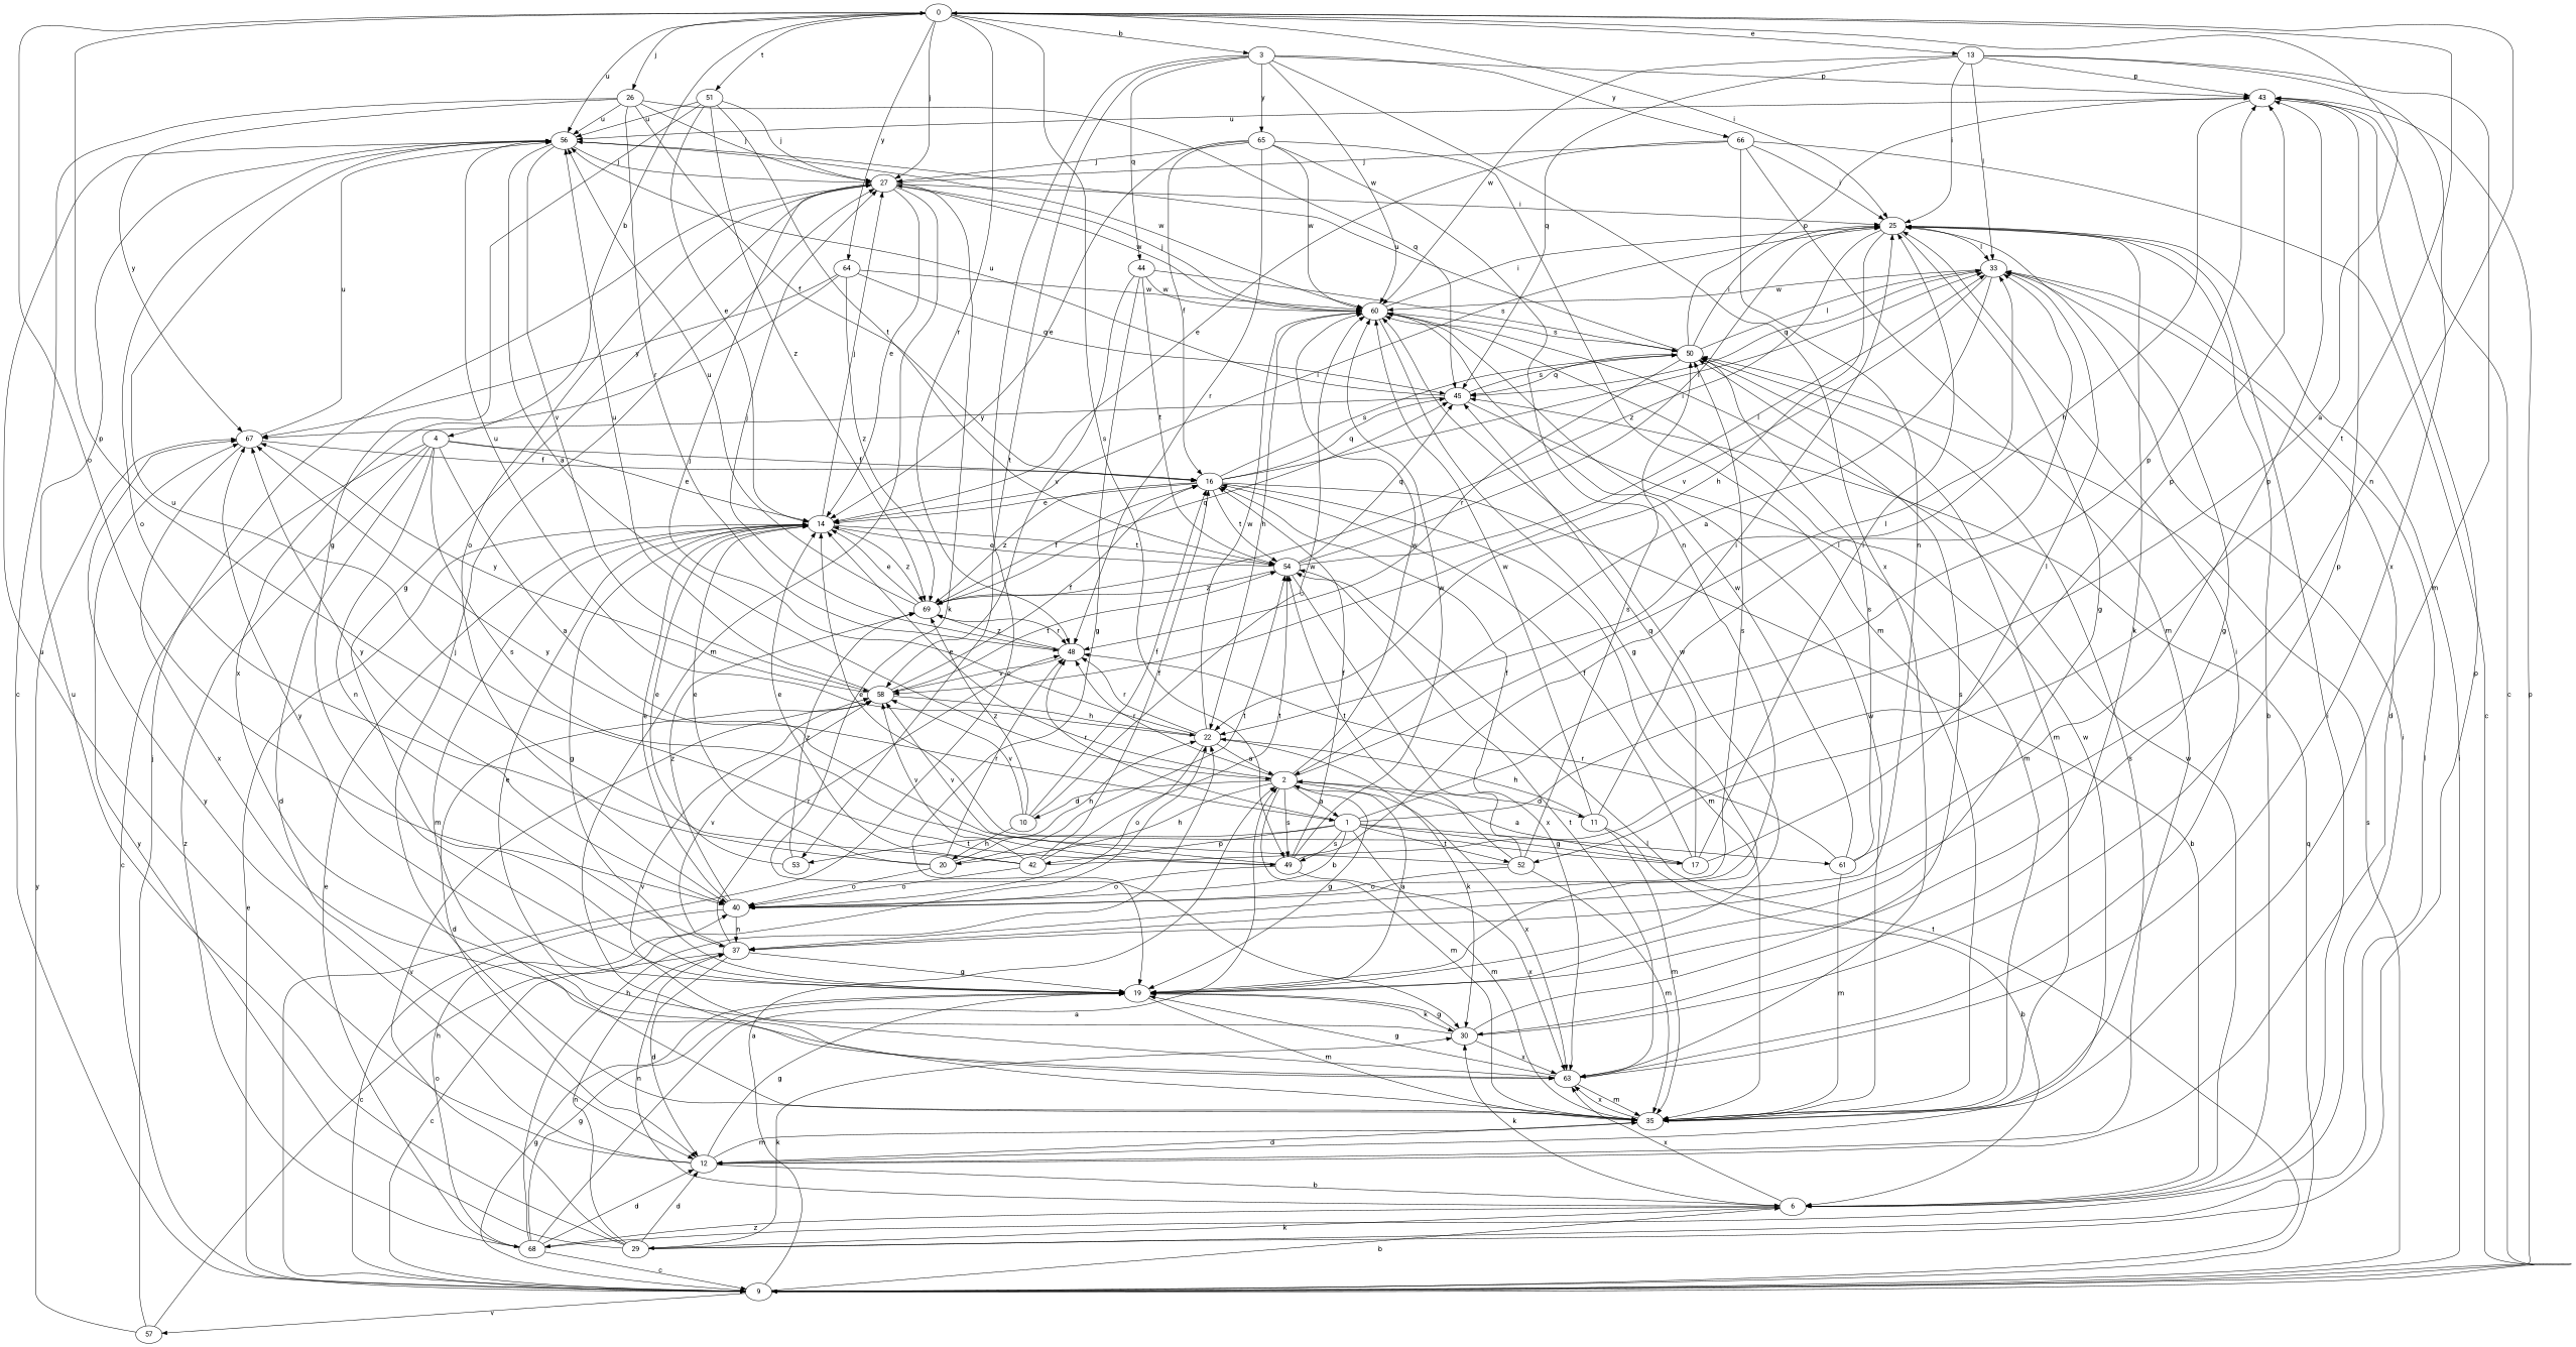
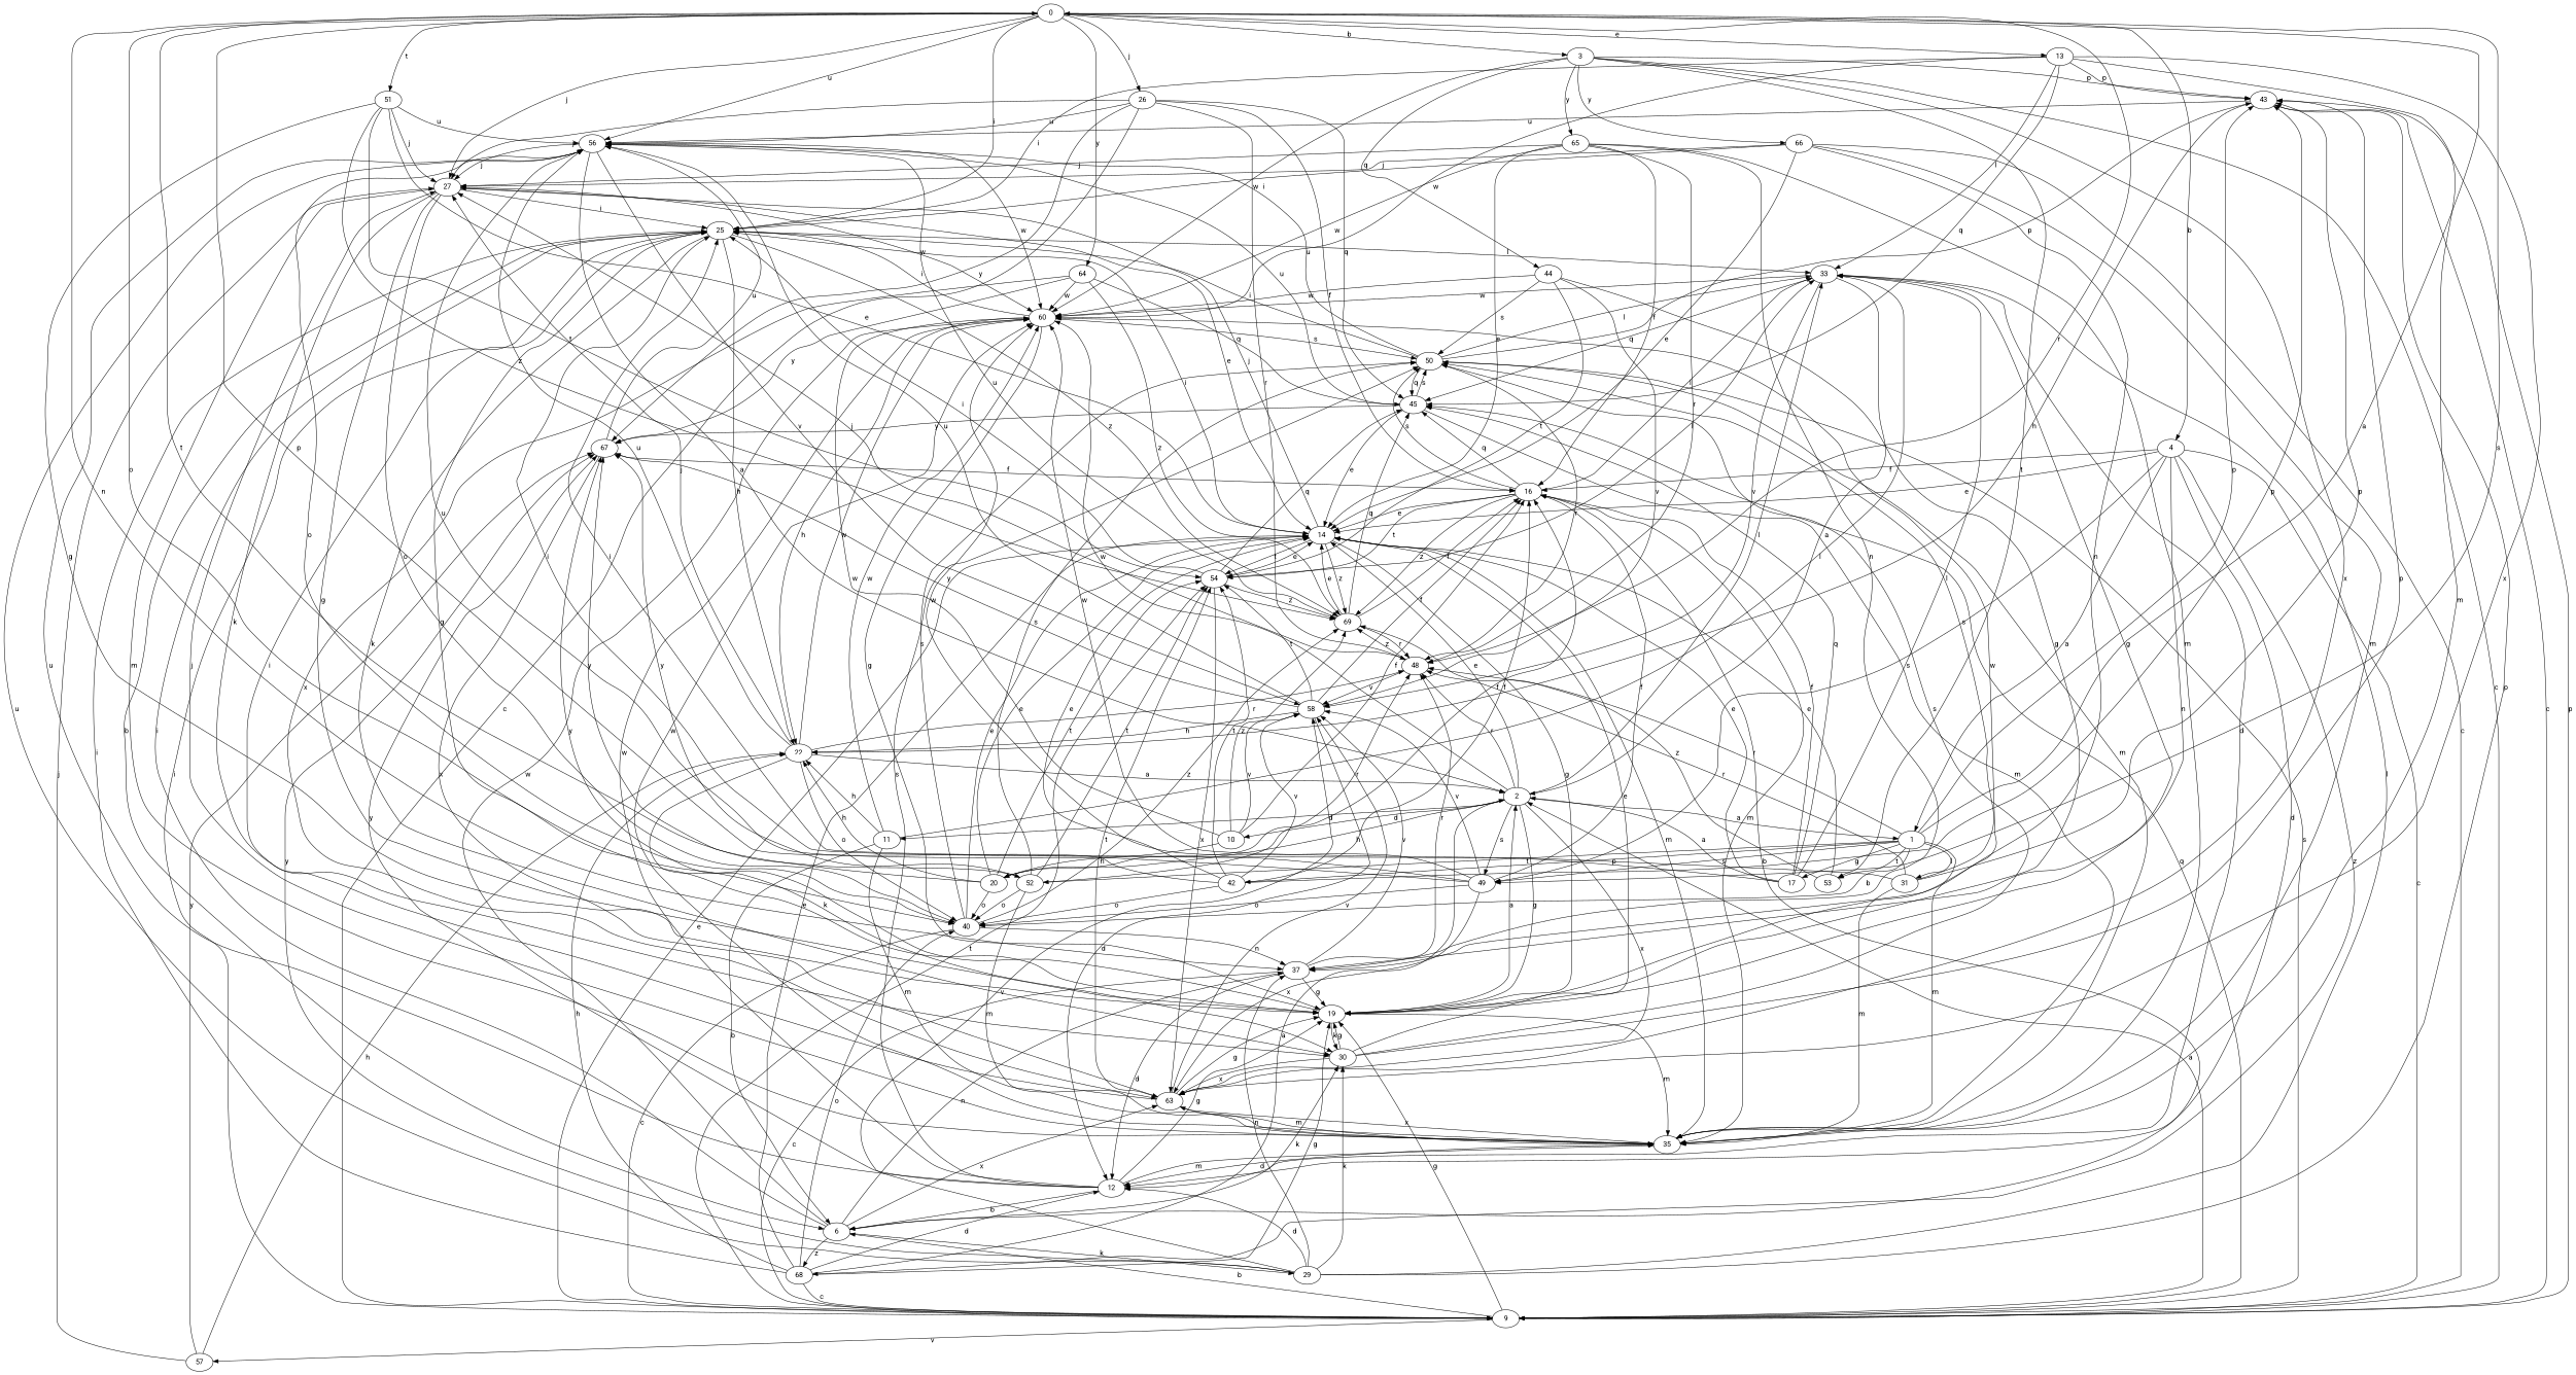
  strict digraph {
    fontname=Roboto
    node [fontname=Roboto]
    edge [fontname=Roboto]
    0
    3
    4
    13
    25
    26
    27
    37
    40
    48
    49
    51
    52
    56
    64
    43
    53
    60
    63
    9
    44
    65
    66
    1
    14
    12
    16
    68
    35
    33
    45
    19
    6
    30
    69
    22
    67
    58
    50
    42
    54
    2
    17
-   31 [label=61]
+   31
    10
    11
    20
    57
    29
    0 -> 3 [label=b]
    0 -> 4 [label=b]
    0 -> 13 [label=e]
    0 -> 25 [label=i]
    0 -> 26 [label=j]
    0 -> 27 [label=j]
    0 -> 37 [label=n]
    0 -> 40 [label=o]
    0 -> 48 [label=r]
    0 -> 49 [label=s]
    0 -> 51 [label=t]
    0 -> 52 [label=t]
    0 -> 56 [label=u]
    0 -> 64 [label=y]
    3 -> 43 [label=p]
    3 -> 53 [label=t]
    3 -> 60 [label=w]
    3 -> 63 [label=x]
    3 -> 9 [label=c]
    3 -> 44 [label=q]
    3 -> 65 [label=y]
    3 -> 66 [label=y]
    4 -> 37 [label=n]
    4 -> 49 [label=s]
    4 -> 9 [label=c]
    4 -> 1 [label=a]
    4 -> 14 [label=e]
    4 -> 12 [label=d]
    4 -> 16 [label=f]
    4 -> 68 [label=z]
    13 -> 25 [label=i]
    13 -> 43 [label=p]
    13 -> 60 [label=w]
    13 -> 63 [label=x]
    13 -> 35 [label=m]
    13 -> 33 [label=l]
    13 -> 45 [label=q]
    25 -> 33 [label=l]
    25 -> 19 [label=g]
    25 -> 6 [label=b]
    25 -> 30 [label=k]
    25 -> 69 [label=z]
    25 -> 22 [label=h]
    26 -> 27 [label=j]
    26 -> 48 [label=r]
    26 -> 56 [label=u]
    26 -> 9 [label=c]
    26 -> 16 [label=f]
    26 -> 45 [label=q]
    26 -> 67 [label=y]
    27 -> 25 [label=i]
    27 -> 40 [label=o]
    27 -> 60 [label=w]
    27 -> 14 [label=e]
    27 -> 35 [label=m]
    27 -> 19 [label=g]
    27 -> 30 [label=k]
    37 -> 48 [label=r]
    37 -> 9 [label=c]
    37 -> 12 [label=d]
    37 -> 19 [label=g]
    37 -> 58 [label=v]
    40 -> 37 [label=n]
    40 -> 9 [label=c]
    40 -> 14 [label=e]
    40 -> 69 [label=z]
    40 -> 50 [label=s]
    48 -> 27 [label=j]
    48 -> 69 [label=z]
    48 -> 58 [label=v]
    49 -> 25 [label=i]
    49 -> 40 [label=o]
    49 -> 56 [label=u]
    49 -> 60 [label=w]
    49 -> 63 [label=x]
    49 -> 16 [label=f]
    49 -> 58 [label=v]
    51 -> 27 [label=j]
    51 -> 56 [label=u]
    51 -> 14 [label=e]
    51 -> 19 [label=g]
    51 -> 69 [label=z]
    51 -> 54 [label=t]
    52 -> 40 [label=o]
    52 -> 16 [label=f]
    52 -> 35 [label=m]
    52 -> 67 [label=y]
    52 -> 50 [label=s]
    52 -> 54 [label=t]
    56 -> 27 [label=j]
    56 -> 40 [label=o]
    56 -> 60 [label=w]
    56 -> 58 [label=v]
    56 -> 2 [label=a]
    64 -> 60 [label=w]
    64 -> 63 [label=x]
    64 -> 45 [label=q]
    64 -> 69 [label=z]
    64 -> 67 [label=y]
    43 -> 56 [label=u]
    43 -> 9 [label=c]
    43 -> 22 [label=h]
    53 -> 14 [label=e]
    53 -> 69 [label=z]
    60 -> 25 [label=i]
-   60 -> 27 [label=j]
    60 -> 19 [label=g]
    60 -> 22 [label=h]
    60 -> 50 [label=s]
    63 -> 25 [label=i]
    63 -> 35 [label=m]
    63 -> 19 [label=g]
    63 -> 58 [label=v]
    63 -> 54 [label=t]
    9 -> 25 [label=i]
    9 -> 43 [label=p]
    9 -> 14 [label=e]
    9 -> 45 [label=q]
    9 -> 19 [label=g]
    9 -> 6 [label=b]
    9 -> 50 [label=s]
    9 -> 54 [label=t]
    9 -> 2 [label=a]
    9 -> 57 [label=v]
    44 -> 60 [label=w]
    44 -> 19 [label=g]
    44 -> 58 [label=v]
    44 -> 50 [label=s]
    44 -> 54 [label=t]
    65 -> 27 [label=j]
    65 -> 37 [label=n]
    65 -> 48 [label=r]
    65 -> 60 [label=w]
    65 -> 14 [label=e]
    65 -> 16 [label=f]
    65 -> 35 [label=m]
    66 -> 25 [label=i]
    66 -> 27 [label=j]
    66 -> 37 [label=n]
    66 -> 9 [label=c]
    66 -> 14 [label=e]
    66 -> 35 [label=m]
    1 -> 0 [label=a]
    1 -> 40 [label=b]
    1 -> 48 [label=r]
    1 -> 49 [label=s]
    1 -> 52 [label=t]
    1 -> 43 [label=p]
    1 -> 53 [label=t]
    1 -> 35 [label=m]
    1 -> 42 [label=p]
    1 -> 17 [label=g]
    1 -> 31 [label=l]
    14 -> 25 [label=i]
    14 -> 27 [label=j]
    14 -> 35 [label=m]
    14 -> 19 [label=g]
    14 -> 69 [label=z]
    14 -> 54 [label=t]
    12 -> 56 [label=u]
    12 -> 60 [label=w]
    12 -> 35 [label=m]
    12 -> 19 [label=g]
    12 -> 6 [label=b]
    12 -> 67 [label=y]
    12 -> 50 [label=s]
    16 -> 14 [label=e]
    16 -> 35 [label=m]
    16 -> 33 [label=l]
    16 -> 45 [label=q]
    16 -> 6 [label=b]
    16 -> 69 [label=z]
    16 -> 50 [label=s]
    16 -> 54 [label=t]
    68 -> 25 [label=i]
    68 -> 40 [label=o]
    68 -> 9 [label=c]
    68 -> 14 [label=e]
    68 -> 12 [label=d]
    68 -> 19 [label=g]
    68 -> 22 [label=h]
    68 -> 2 [label=a]
    35 -> 27 [label=j]
    35 -> 60 [label=w]
    35 -> 63 [label=x]
    35 -> 12 [label=d]
    33 -> 60 [label=w]
    33 -> 12 [label=d]
    33 -> 45 [label=q]
    33 -> 19 [label=g]
    33 -> 58 [label=v]
    33 -> 2 [label=a]
    45 -> 56 [label=u]
+   45 -> 14 [label=e]
    45 -> 35 [label=m]
    45 -> 67 [label=y]
    45 -> 50 [label=s]
    19 -> 60 [label=w]
    19 -> 35 [label=m]
    19 -> 30 [label=k]
    19 -> 67 [label=y]
    19 -> 2 [label=a]
    6 -> 25 [label=i]
    6 -> 37 [label=n]
    6 -> 60 [label=w]
    6 -> 63 [label=x]
    6 -> 68 [label=z]
    6 -> 30 [label=k]
    6 -> 29 [label=k]
    30 -> 43 [label=p]
    30 -> 63 [label=x]
    30 -> 14 [label=e]
    30 -> 19 [label=g]
    30 -> 50 [label=s]
    69 -> 48 [label=r]
    69 -> 56 [label=u]
    69 -> 14 [label=e]
    69 -> 16 [label=f]
    69 -> 45 [label=q]
    22 -> 27 [label=j]
    22 -> 40 [label=o]
    22 -> 48 [label=r]
    22 -> 56 [label=u]
    22 -> 60 [label=w]
    22 -> 30 [label=k]
    22 -> 2 [label=a]
    67 -> 56 [label=u]
    67 -> 63 [label=x]
    67 -> 16 [label=f]
    58 -> 56 [label=u]
    58 -> 12 [label=d]
    58 -> 16 [label=f]
    58 -> 22 [label=h]
    58 -> 67 [label=y]
    58 -> 54 [label=t]
    50 -> 25 [label=i]
    50 -> 48 [label=r]
    50 -> 56 [label=u]
    50 -> 43 [label=p]
    50 -> 35 [label=m]
    50 -> 33 [label=l]
    50 -> 45 [label=q]
    42 -> 0 [label=p]
    42 -> 40 [label=o]
    42 -> 43 [label=p]
    42 -> 14 [label=e]
    42 -> 16 [label=f]
    42 -> 58 [label=v]
    42 -> 54 [label=t]
    54 -> 25 [label=i]
    54 -> 63 [label=x]
    54 -> 14 [label=e]
    54 -> 33 [label=l]
    54 -> 45 [label=q]
    54 -> 69 [label=z]
    2 -> 48 [label=r]
    2 -> 49 [label=s]
    2 -> 60 [label=w]
    2 -> 63 [label=x]
    2 -> 1 [label=a]
    2 -> 14 [label=e]
-   2 -> 35 [label=m]
    2 -> 33 [label=l]
    2 -> 19 [label=g]
    2 -> 10 [label=d]
    2 -> 11 [label=d]
    2 -> 20 [label=h]
    17 -> 25 [label=i]
    17 -> 14 [label=e]
    17 -> 16 [label=f]
    17 -> 33 [label=l]
    17 -> 45 [label=q]
    17 -> 2 [label=a]
    31 -> 48 [label=r]
    31 -> 43 [label=p]
    31 -> 60 [label=w]
    31 -> 35 [label=m]
    31 -> 50 [label=s]
    10 -> 60 [label=w]
    10 -> 16 [label=f]
    10 -> 69 [label=z]
    10 -> 58 [label=v]
    10 -> 20 [label=h]
    11 -> 60 [label=w]
    11 -> 35 [label=m]
    11 -> 33 [label=l]
    11 -> 6 [label=b]
    11 -> 22 [label=h]
    20 -> 40 [label=o]
    20 -> 48 [label=r]
    20 -> 14 [label=e]
    20 -> 22 [label=h]
    20 -> 67 [label=y]
    20 -> 54 [label=t]
    57 -> 27 [label=j]
    57 -> 22 [label=h]
    57 -> 67 [label=y]
    29 -> 37 [label=n]
    29 -> 56 [label=u]
    29 -> 43 [label=p]
    29 -> 12 [label=d]
    29 -> 33 [label=l]
    29 -> 30 [label=k]
    29 -> 67 [label=y]
    29 -> 58 [label=v]
  }
